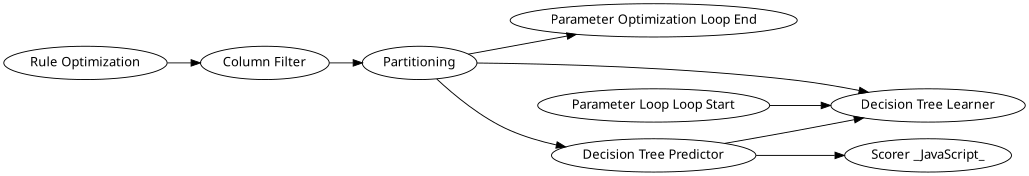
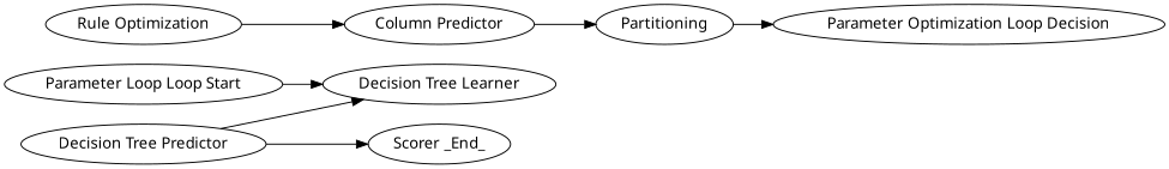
  digraph {
    fontname="Noto Sans"
    rankdir=LR
    node [fontname="Noto Sans"]
    edge [fontname="Noto Sans"]
    n1 [label="Decision Tree Learner"]
    n2 [label="Decision Tree Predictor"]
-   n3 [label="Scorer _JavaScript_"]
+   n3 [label="Scorer _End_"]
    n4 [label="Rule Optimization"]
-   n5 [label="Column Filter"]
+   n5 [label="Column Predictor"]
    n6 [label=Partitioning]
-   n7 [label="Parameter Optimization Loop End"]
+   n7 [label="Parameter Optimization Loop Decision"]
    n8 [label="Parameter Loop Loop Start"]
    n2 -> n1
    n2 -> n3
    n4 -> n5
    n5 -> n6
-   n6 -> n1
-   n6 -> n2
    n6 -> n7
    n8 -> n1
  }
